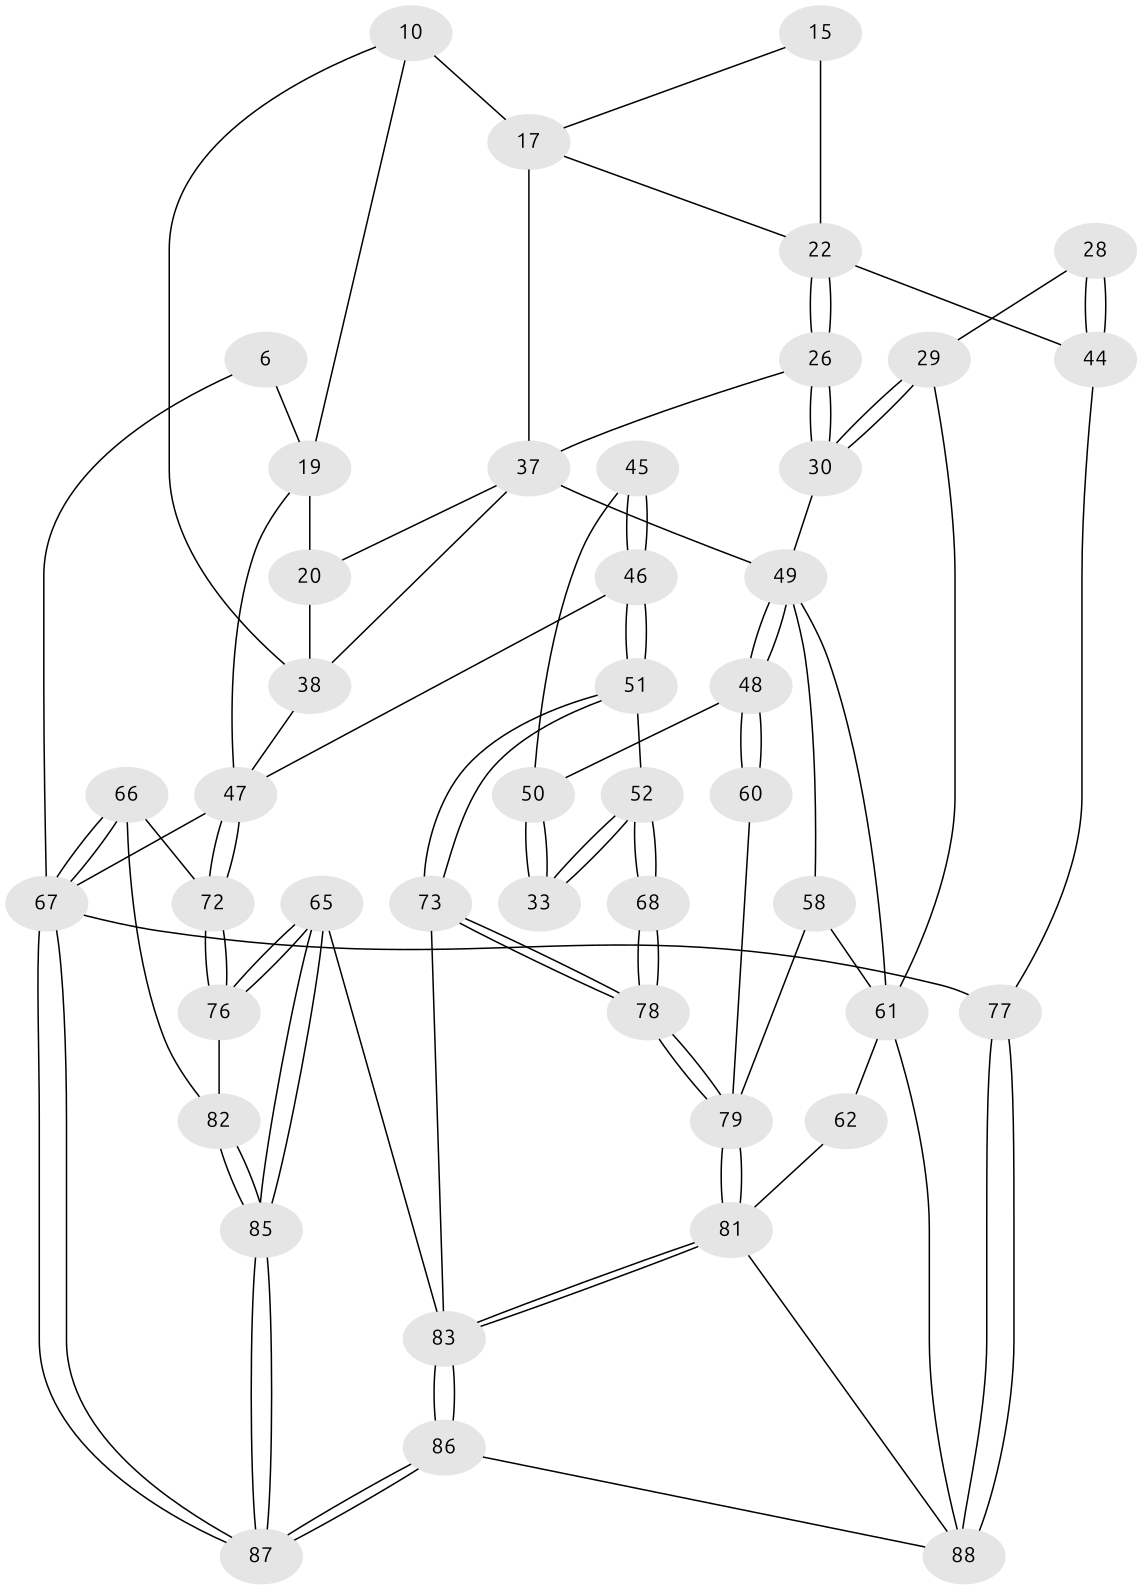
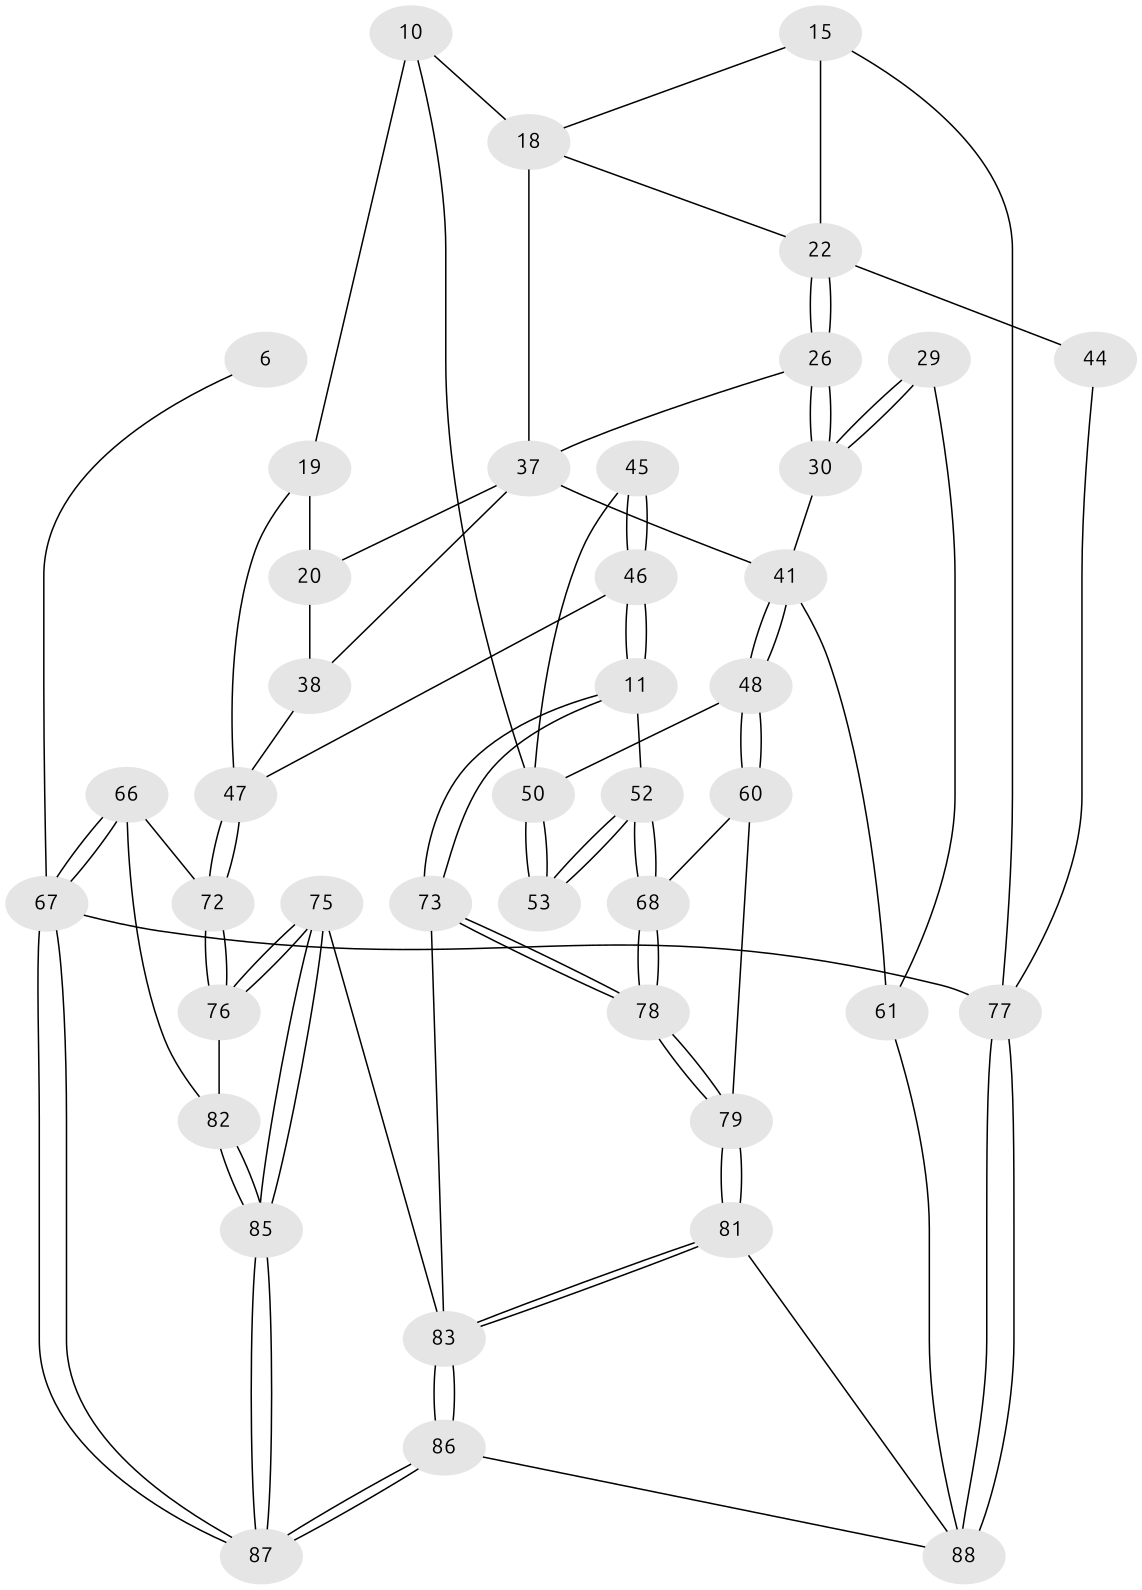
  graph {
    fontname=Ubuntu
    node [color=gray90 fontname=Ubuntu style=filled]
    edge [fontname=Ubuntu]
    19 [super="+12+11"]
    6
    67 [super="+5"]
    20
    47 [super="+42+43"]
    77 [super="+4+63"]
    87
    10
-   17 [super="+8+9"]
+   17 [super="+8+9" label=18]
    38 [super="+34+33"]
    22 [super="+16+14+21"]
    37 [super="+36+25"]
    15 [super="+13"]
    26
    44 [super="+24"]
    88 [super="+84"]
-   41 [super="+40" label=49]
+   41 [super="+40"]
    72 [super="+65"]
    30
-   28
    29
    61 [super="+55+56"]
-   62
    48
-   58 [super="+57"]
    45
    46
    50 [super="+49"]
    60
    79 [super="+70+59+69"]
-   51
-   53 [label=33]
+   51 [label=11]
+   53
    52
    73
    76
    68
    78
    83 [super="+74"]
    81 [super="+80"]
    66
    82
    85
    86
-   75 [label=65]
+   75
    19 -- 20 [weight=2]
    19 -- 47
-   6 -- 19
    6 -- 67
    67 -- 77 [weight=2]
    67 -- 87
    67 -- 87
    20 -- 38
-   47 -- 67
    47 -- 72 [weight=2]
    47 -- 72
    77 -- 88 [weight=2]
    77 -- 88
    10 -- 19
    10 -- 17
-   10 -- 38
+   10 -- 50
    17 -- 22
    17 -- 37 [weight=2]
    38 -- 47 [weight=2]
    22 -- 26
    22 -- 26
    22 -- 44
    37 -- 20
    37 -- 38 [weight=2]
    37 -- 41
+   15 -- 77 [weight=2]
    15 -- 17
    15 -- 22 [weight=3]
    26 -- 37
    26 -- 30
    26 -- 30
    44 -- 77 [weight=2]
    41 -- 61
    41 -- 48
    41 -- 48
-   41 -- 58
    72 -- 76
    72 -- 76
    30 -- 41
-   28 -- 44 [weight=2]
-   28 -- 44
-   28 -- 29
    29 -- 30
    29 -- 30
    29 -- 61
    61 -- 88
-   61 -- 62 [weight=2]
-   62 -- 81
    48 -- 50
    48 -- 60
    48 -- 60
-   58 -- 61
-   58 -- 79 [weight=2]
    45 -- 46
    45 -- 46
    45 -- 50
    46 -- 47
    46 -- 51
    46 -- 51
    50 -- 53 [weight=2]
    50 -- 53
    60 -- 79
+   60 -- 68
    79 -- 81 [weight=2]
    79 -- 81
    51 -- 52
    51 -- 73
    51 -- 73
    52 -- 53
    52 -- 53
    52 -- 68
    52 -- 68
    73 -- 78
    73 -- 78
    73 -- 83
    76 -- 82
    68 -- 78
    68 -- 78
    78 -- 79
    78 -- 79
    83 -- 86
    83 -- 86
    81 -- 88
    81 -- 83
    81 -- 83
    66 -- 67
    66 -- 67
    66 -- 72
    66 -- 82
    82 -- 85
    82 -- 85
    85 -- 87
    85 -- 87
    86 -- 87
    86 -- 87
    86 -- 88
    75 -- 76
    75 -- 76
    75 -- 83
    75 -- 85
    75 -- 85
  }
